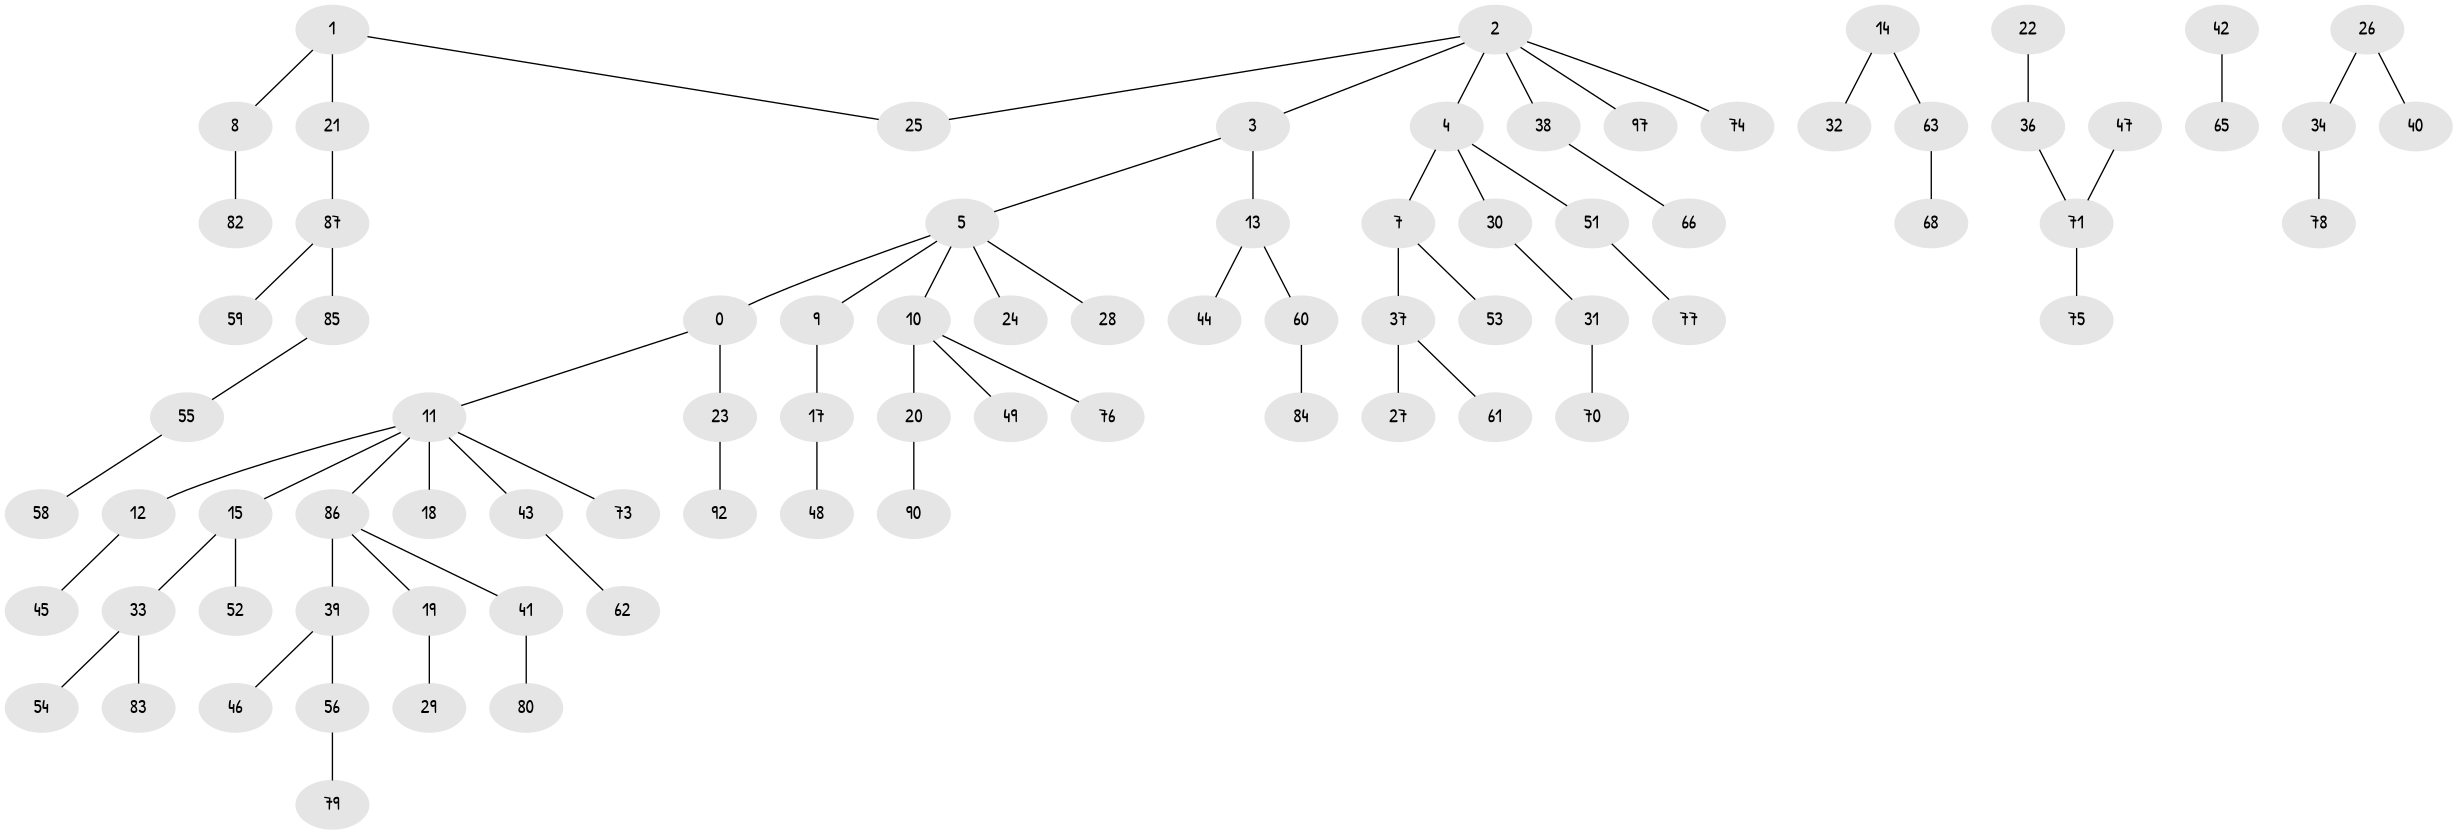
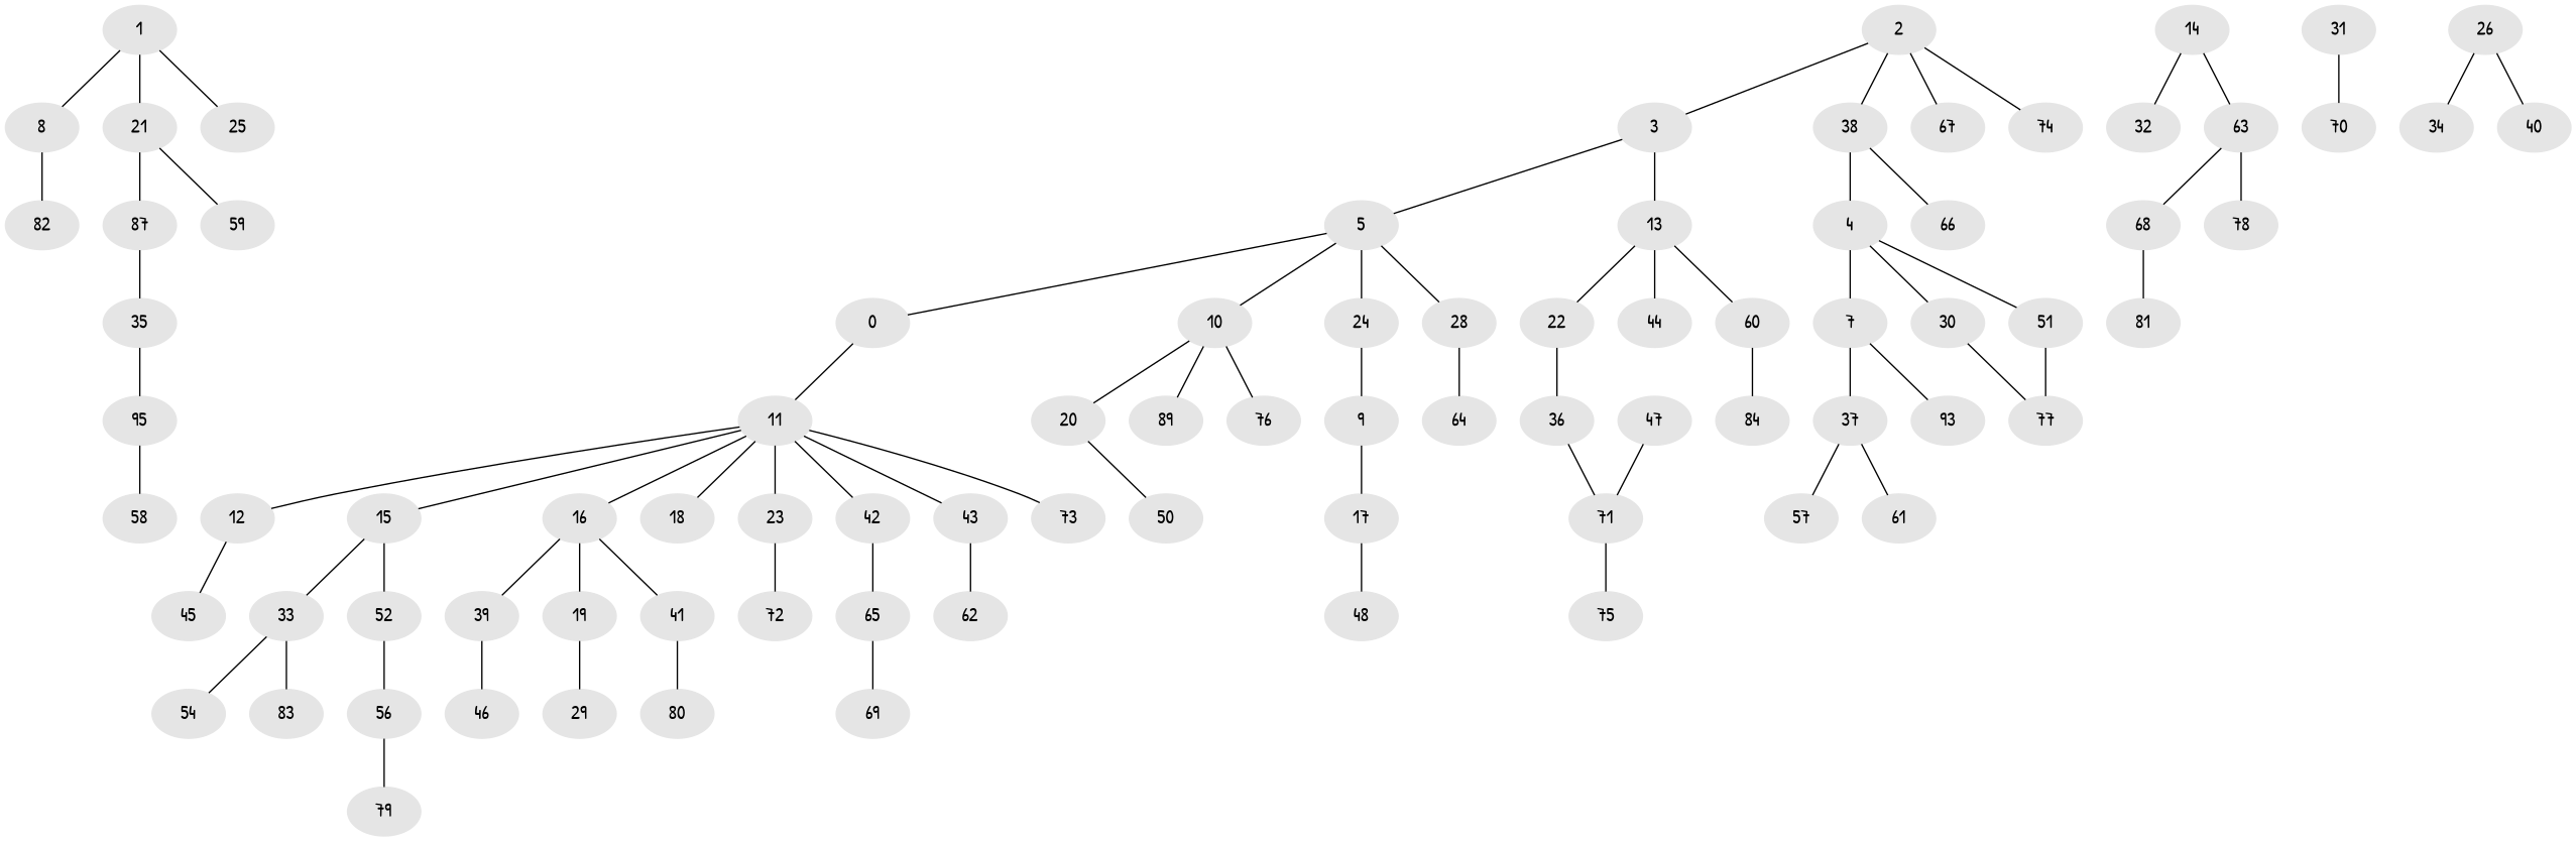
  graph {
    fontname="Patrick Hand"
    node [color=gray90 fontname="Patrick Hand" style=filled]
    edge [fontname="Patrick Hand"]
    1
    8
    21
    25
    2
    3
    4
    38
-   67 [label=97]
+   67
    74
    82
    n12 [label=87]
    59
    5
    13
    7
    30
    51
    14
    32
    63
    66
    n23 [label=0]
    9
    10
    24
    28
    22
    44
    60
    37
-   53
+   53 [label=93]
    31
    77
    11
    17
    20
-   49
+   49 [label=89]
    76
+   64
    12
    15
-   16 [label=86]
+   16
    18
    23
    42
    43
    73
-   57 [label=27]
+   57
    61
    48
-   50 [label=90]
+   50
    45
    33
    52
    39
    19
    41
-   72 [label=92]
+   72
    65
    62
    36
    84
    68
    78
    54
    83
    46
    56
    29
    80
-   35 [label=85]
+   35
    26
    34
    40
    71
-   55
+   55 [label=95]
    70
    58
    47
+   69
    75
    79
+   81
    1 -- 8
    1 -- 21
    1 -- 25
    8 -- 82
    21 -- n12
-   n12 -- 59
-   2 -- 25
+   21 -- 59
    2 -- 3
-   2 -- 4
+   38 -- 4
    2 -- 38
    2 -- 67
    2 -- 74
    3 -- 5
    3 -- 13
    4 -- 7
    4 -- 30
    4 -- 51
    38 -- 66
    n12 -- 35
    5 -- n23
-   5 -- 9
+   24 -- 9
    5 -- 10
    5 -- 24
    5 -- 28
+   13 -- 22
    13 -- 44
    13 -- 60
    7 -- 37
    7 -- 53
-   30 -- 31
+   30 -- 77
    51 -- 77
    14 -- 32
    14 -- 63
    63 -- 68
-   34 -- 78
+   63 -- 78
    n23 -- 11
    9 -- 17
    10 -- 20
    10 -- 49
    10 -- 76
+   28 -- 64
    22 -- 36
    60 -- 84
    37 -- 57
    37 -- 61
    31 -- 70
    11 -- 12
    11 -- 15
    11 -- 16
    11 -- 18
-   n23 -- 23
+   11 -- 23
+   11 -- 42
    11 -- 43
    11 -- 73
    17 -- 48
    20 -- 50
    12 -- 45
    15 -- 33
    15 -- 52
    16 -- 39
    16 -- 19
    16 -- 41
    23 -- 72
    42 -- 65
    43 -- 62
    33 -- 54
    33 -- 83
-   39 -- 56
+   52 -- 56
    39 -- 46
    19 -- 29
    41 -- 80
+   65 -- 69
    36 -- 71
+   68 -- 81
    56 -- 79
    35 -- 55
    26 -- 34
    26 -- 40
    71 -- 75
    55 -- 58
    47 -- 71
  }
